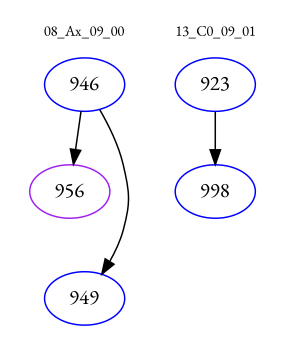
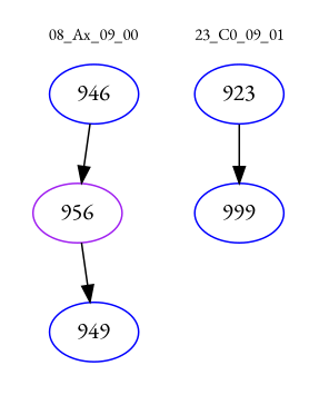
  digraph {
    fontname="EB Garamond"
    node [color=blue fontname="EB Garamond"]
    edge [color=black fontname="EB Garamond"]
    n1 [label=946]
    n2 [color=purple label=956]
    n3 [label=949]
    n4 [label=923]
-   n5 [label=998]
+   n5 [label=999]
    subgraph cluster_1 {
      color=white
      fontsize=10
      label="08_Ax_09_00"
      n1
      n2
      n3
    }
    subgraph cluster_2 {
      color=white
      fontsize=10
-     label="13_C0_09_01"
+     label="23_C0_09_01"
      n4
      n5
    }
    n1 -> n2
-   n1 -> n3
+   n2 -> n3
    n4 -> n5
  }
